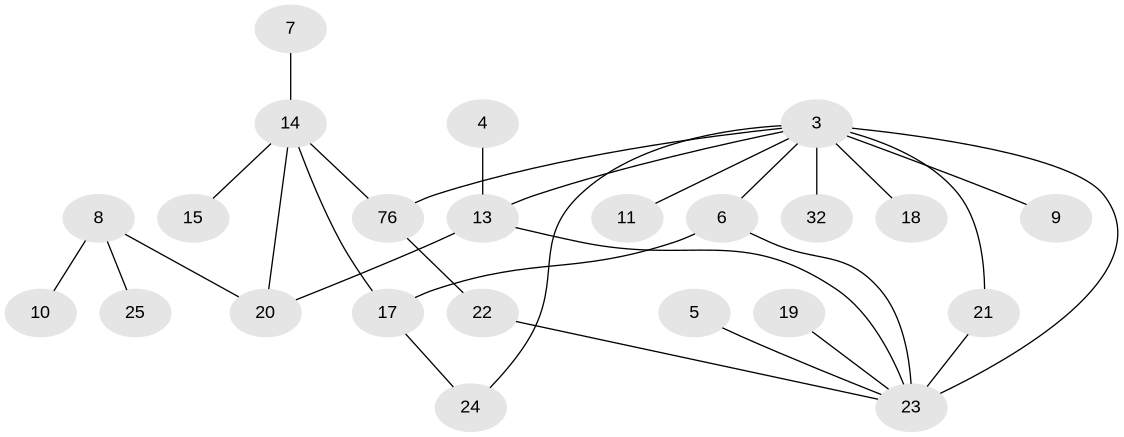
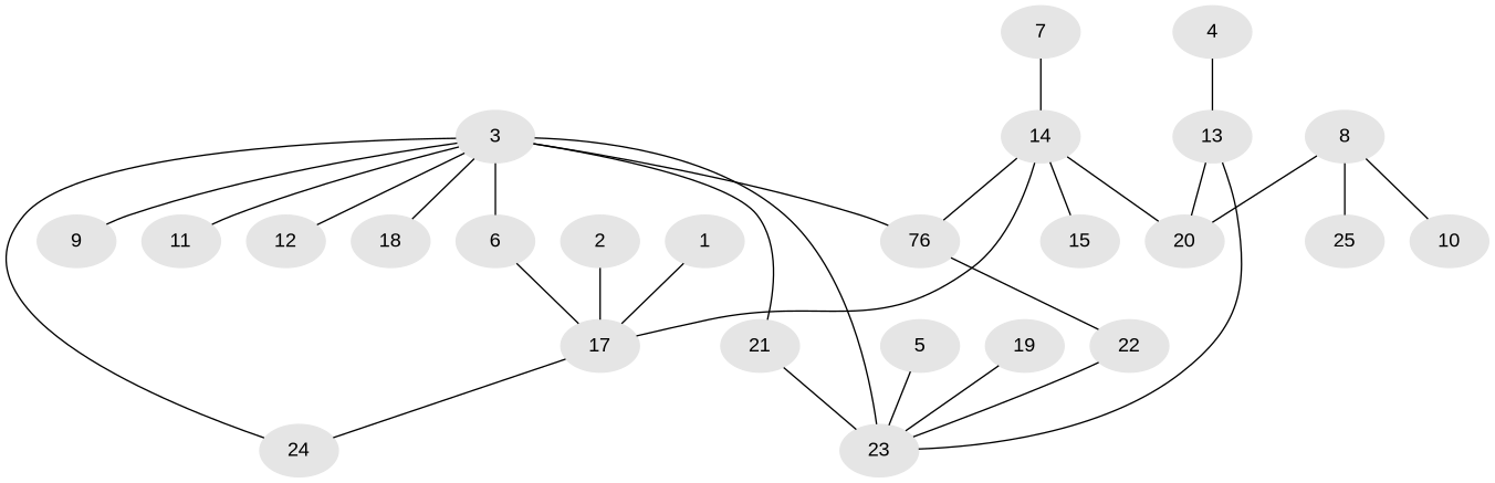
  graph {
    fontname="Liberation Sans"
    node [color=gray90 fontname="Liberation Sans" style=filled]
    edge [fontname="Liberation Sans" weight=1.0]
+   1
    17
    24
+   2
    3
    6
    9
    11
-   12 [label=32]
+   12
    13
    n11 [label=76]
    18
    21
    23
    20
    22
    4
    5
    7
    14
    15
    8
    10
    25
    19
+   1 -- 17
    17 -- 24
+   2 -- 17
    3 -- 24
    3 -- 6
    3 -- 9
    3 -- 11
    3 -- 12
-   3 -- 13 [weight=2.0]
    3 -- n11
    3 -- 18
    3 -- 21
    3 -- 23 [weight=3.0]
    6 -- 17
-   6 -- 23
    13 -- 23
    13 -- 20
    n11 -- 22
    21 -- 23
    22 -- 23
    4 -- 13
    5 -- 23
    7 -- 14
    14 -- 17
    14 -- n11
    14 -- 20
    14 -- 15
    8 -- 20
    8 -- 10
    8 -- 25
    19 -- 23
  }
